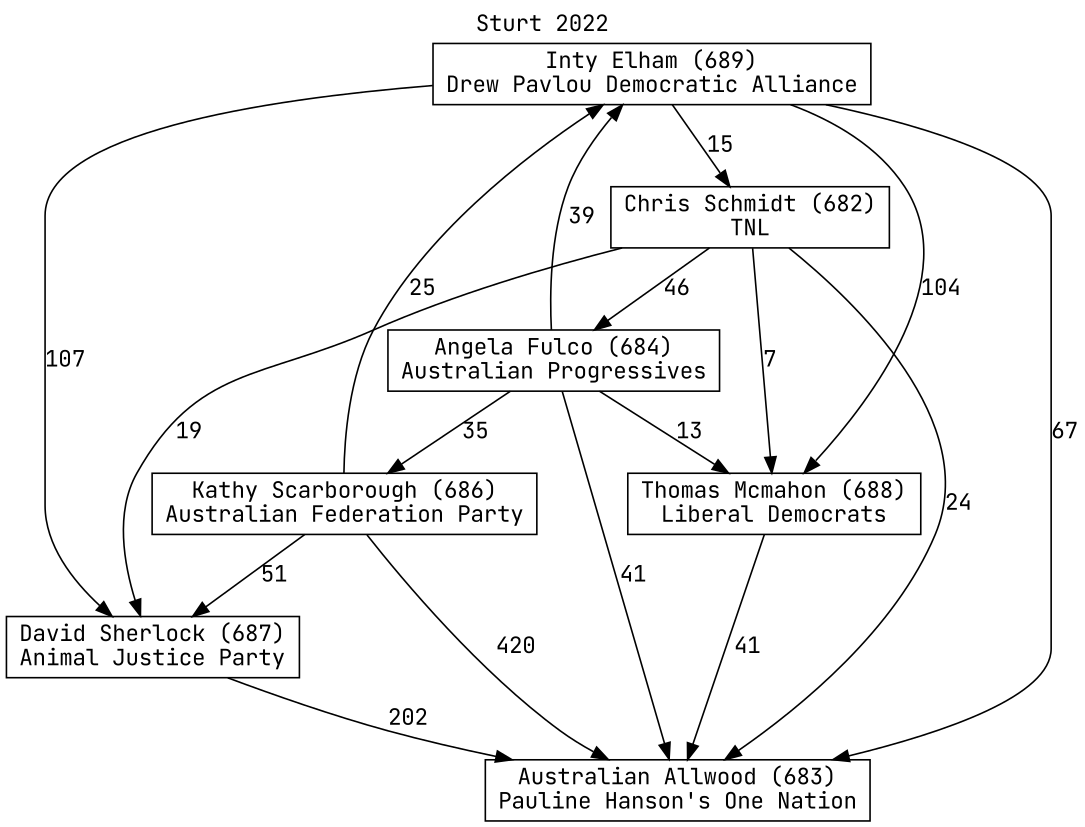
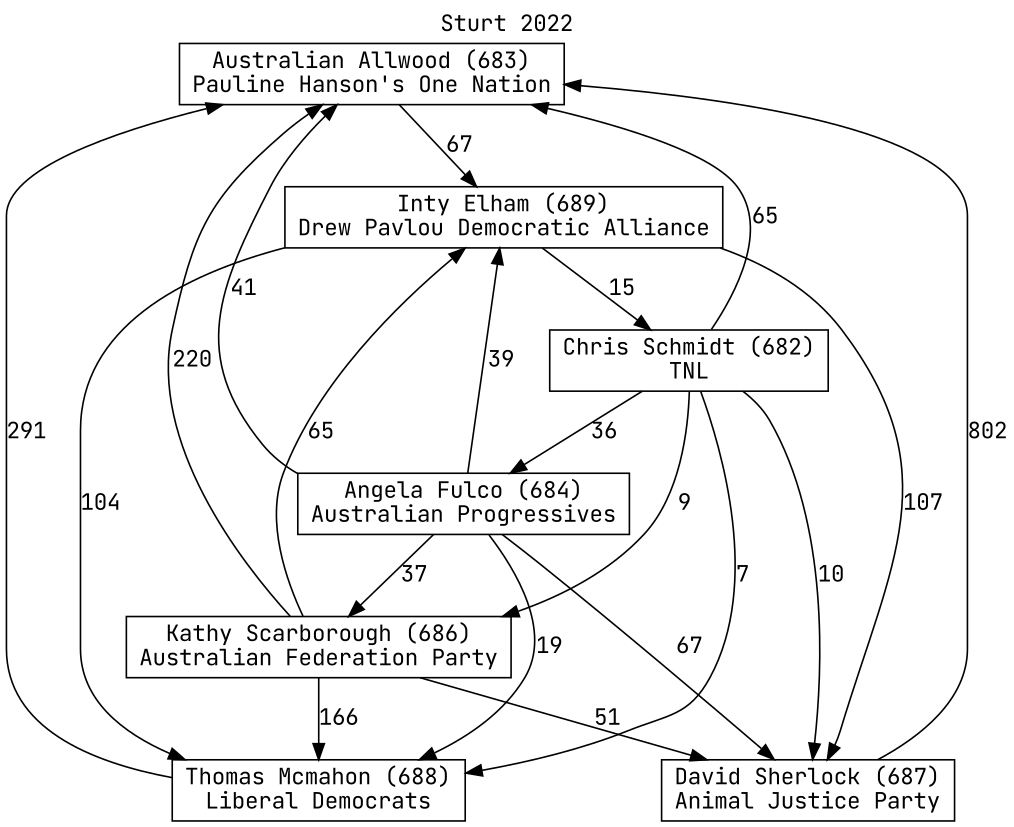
  digraph {
    fontname="JetBrains Mono"
    label="Sturt 2022"
    labelloc=t
    mclimit=10
    node [fontname="JetBrains Mono" shape=box]
    edge [fontname="JetBrains Mono"]
    n1 [label="Australian Allwood (683)\nPauline Hanson's One Nation"]
    n2 [label="David Sherlock (687)\nAnimal Justice Party"]
    n3 [label="Thomas Mcmahon (688)\nLiberal Democrats"]
    n4 [label="Inty Elham (689)\nDrew Pavlou Democratic Alliance"]
    n5 [label="Chris Schmidt (682)\nTNL"]
    n6 [label="Kathy Scarborough (686)\nAustralian Federation Party"]
    n7 [label="Angela Fulco (684)\nAustralian Progressives"]
-   n2 -> n1 [label=202]
-   n3 -> n1 [label=41]
-   n4 -> n1 [label=67]
+   n2 -> n1 [label=802]
+   n3 -> n1 [label=291]
+   n1 -> n4 [label=67]
    n4 -> n2 [label=107]
    n4 -> n3 [label=104]
    n4 -> n5 [label=15]
-   n5 -> n1 [label=24]
-   n5 -> n2 [label=19]
+   n5 -> n1 [label=65]
+   n5 -> n2 [label=10]
    n5 -> n3 [label=7]
-   n5 -> n7 [label=46]
-   n6 -> n1 [label=420]
+   n5 -> n6 [label=9]
+   n5 -> n7 [label=36]
+   n6 -> n1 [label=220]
    n6 -> n2 [label=51]
-   n6 -> n4 [label=25]
+   n6 -> n3 [label=166]
+   n6 -> n4 [label=65]
    n7 -> n1 [label=41]
-   n7 -> n3 [label=13]
+   n7 -> n2 [label=67]
+   n7 -> n3 [label=19]
    n7 -> n4 [label=39]
-   n7 -> n6 [label=35]
+   n7 -> n6 [label=37]
  }
